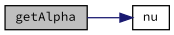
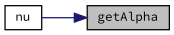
  digraph {
    rankdir=LR
    fontname="Source Code Pro"
    node [color=black fontname="Source Code Pro" fontsize=10 shape=record]
    n1 [fillcolor=grey75 fontcolor=black height=0.2 label=getAlpha style=filled width=0.4]
    n2 [height=0.2 label=nu width=0.4]
-   n1 -> n2 [color=midnightblue fontname="Source Code Pro" fontsize=10 labelfontname=Helvetica labelfontsize=10 style=solid]
+   n2 -> n1 [color=midnightblue fontname="Source Code Pro" fontsize=10 labelfontname=Helvetica labelfontsize=10 style=solid]
  }
